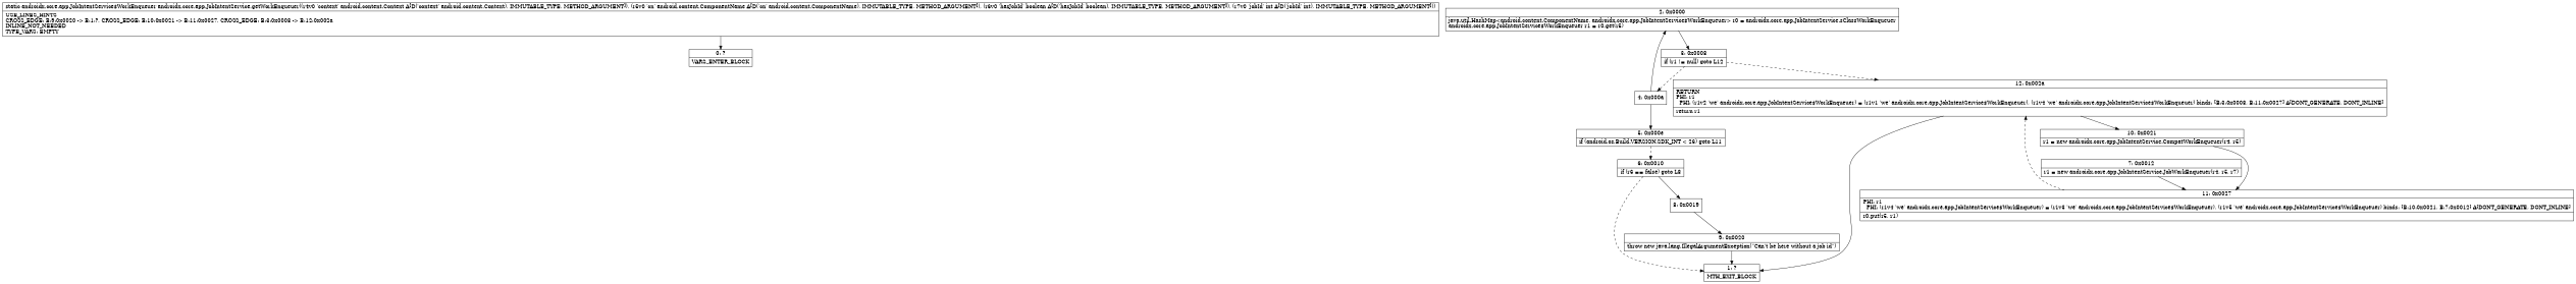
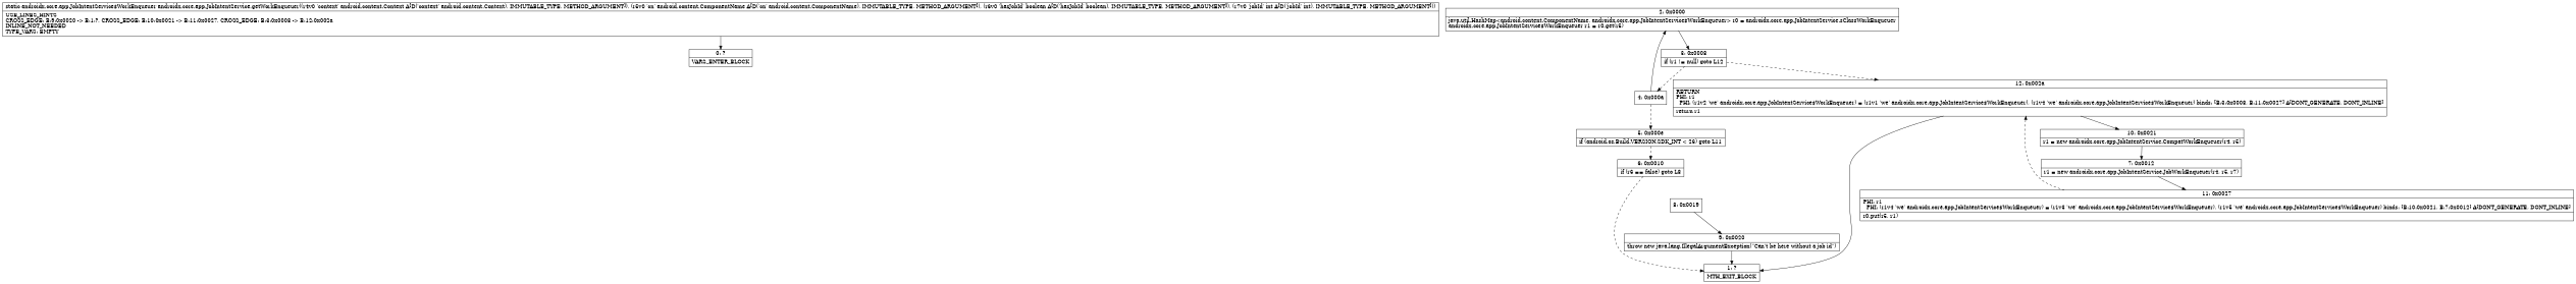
  digraph {
    node [shape=record]
    n1 [label="{0\:\ ?|VARS_ENTER_BLOCK\l}"]
    n2 [label="{2\:\ 0x0000|java.util.HashMap\<android.content.ComponentName, androidx.core.app.JobIntentService$WorkEnqueuer\> r0 = androidx.core.app.JobIntentService.sClassWorkEnqueuer\landroidx.core.app.JobIntentService$WorkEnqueuer r1 = r0.get(r5)\l}"]
    n3 [label="{3\:\ 0x0008|if (r1 != null) goto L12\l}"]
    n4 [label="{4\:\ 0x000a}"]
    n5 [label="{12\:\ 0x002a|RETURN\lPHI: r1 \l  PHI: (r1v2 'we' androidx.core.app.JobIntentService$WorkEnqueuer) = (r1v1 'we' androidx.core.app.JobIntentService$WorkEnqueuer), (r1v4 'we' androidx.core.app.JobIntentService$WorkEnqueuer) binds: [B:3:0x0008, B:11:0x0027] A[DONT_GENERATE, DONT_INLINE]\l|return r1\l}"]
    n6 [label="{5\:\ 0x000e|if (android.os.Build.VERSION.SDK_INT \< 26) goto L11\l}"]
    n7 [label="{10\:\ 0x0021|r1 = new androidx.core.app.JobIntentService.CompatWorkEnqueuer(r4, r5)\l}"]
    n8 [label="{1\:\ ?|MTH_EXIT_BLOCK\l}"]
    n9 [label="{6\:\ 0x0010|if (r6 == false) goto L8\l}"]
    n10 [label="{8\:\ 0x0019}"]
    n11 [label="{11\:\ 0x0027|PHI: r1 \l  PHI: (r1v4 'we' androidx.core.app.JobIntentService$WorkEnqueuer) = (r1v3 'we' androidx.core.app.JobIntentService$WorkEnqueuer), (r1v5 'we' androidx.core.app.JobIntentService$WorkEnqueuer) binds: [B:10:0x0021, B:7:0x0012] A[DONT_GENERATE, DONT_INLINE]\l|r0.put(r5, r1)\l}"]
    n12 [label="{7\:\ 0x0012|r1 = new androidx.core.app.JobIntentService.JobWorkEnqueuer(r4, r5, r7)\l}"]
    n13 [label="{9\:\ 0x0020|throw new java.lang.IllegalArgumentException(\"Can't be here without a job id\")\l}"]
    n14 [label="{static androidx.core.app.JobIntentService$WorkEnqueuer androidx.core.app.JobIntentService.getWorkEnqueuer((r4v0 'context' android.content.Context A[D('context' android.content.Context), IMMUTABLE_TYPE, METHOD_ARGUMENT]), (r5v0 'cn' android.content.ComponentName A[D('cn' android.content.ComponentName), IMMUTABLE_TYPE, METHOD_ARGUMENT]), (r6v0 'hasJobId' boolean A[D('hasJobId' boolean), IMMUTABLE_TYPE, METHOD_ARGUMENT]), (r7v0 'jobId' int A[D('jobId' int), IMMUTABLE_TYPE, METHOD_ARGUMENT]))  | USE_LINES_HINTS\lCROSS_EDGE: B:9:0x0020 \-\> B:1:?, CROSS_EDGE: B:10:0x0021 \-\> B:11:0x0027, CROSS_EDGE: B:3:0x0008 \-\> B:12:0x002a\lINLINE_NOT_NEEDED\lTYPE_VARS: EMPTY\l}"]
    n2 -> n3
    n3 -> n4 [style=dashed]
    n3 -> n5 [style=dashed]
    n4 -> n2
-   n4 -> n6
+   n4 -> n6 [style=dashed]
    n5 -> n7
    n5 -> n8
    n6 -> n9 [style=dashed]
-   n7 -> n11
+   n7 -> n12
    n9 -> n8 [style=dashed]
-   n9 -> n10
    n10 -> n13
    n11 -> n5 [style=dashed]
    n12 -> n11
    n13 -> n8
    n14 -> n1
  }
